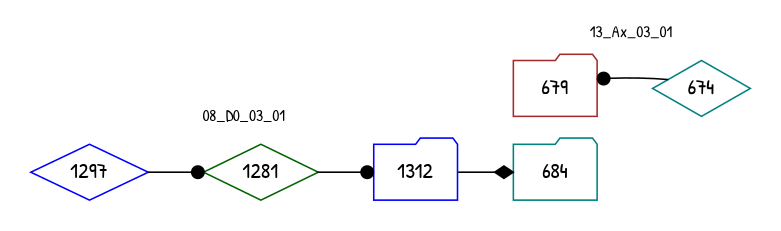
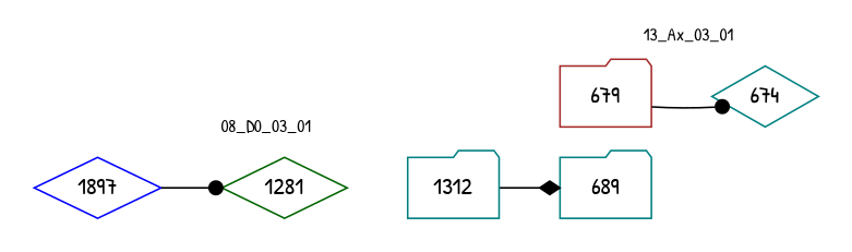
  digraph {
    fontname="Patrick Hand"
    rankdir=LR
    node [color=teal fontname="Patrick Hand" shape=folder]
    edge [arrowhead=dot color=black fontname="Patrick Hand"]
    n1 [color=brown label=679]
    n2 [label=674 shape=diamond]
-   n3 [label=684]
-   n4 [color=blue label=1297 shape=diamond]
+   n3 [label=689]
+   n4 [color=blue label=1897 shape=diamond]
    n5 [color=darkgreen label=1281 shape=diamond]
-   n6 [color=blue label=1312]
+   n6 [label=1312]
    subgraph cluster_1 {
      color=white
      fontsize=10
      label="13_Ax_03_01"
      n1
      n2
      n3
    }
    subgraph cluster_2 {
      color=white
      fontsize=10
      label="08_D0_03_01"
      n4
      n5
      n6
    }
-   n2 -> n1
+   n1 -> n2
    n4 -> n5
-   n5 -> n6
    n6 -> n3 [arrowhead=diamond]
  }
